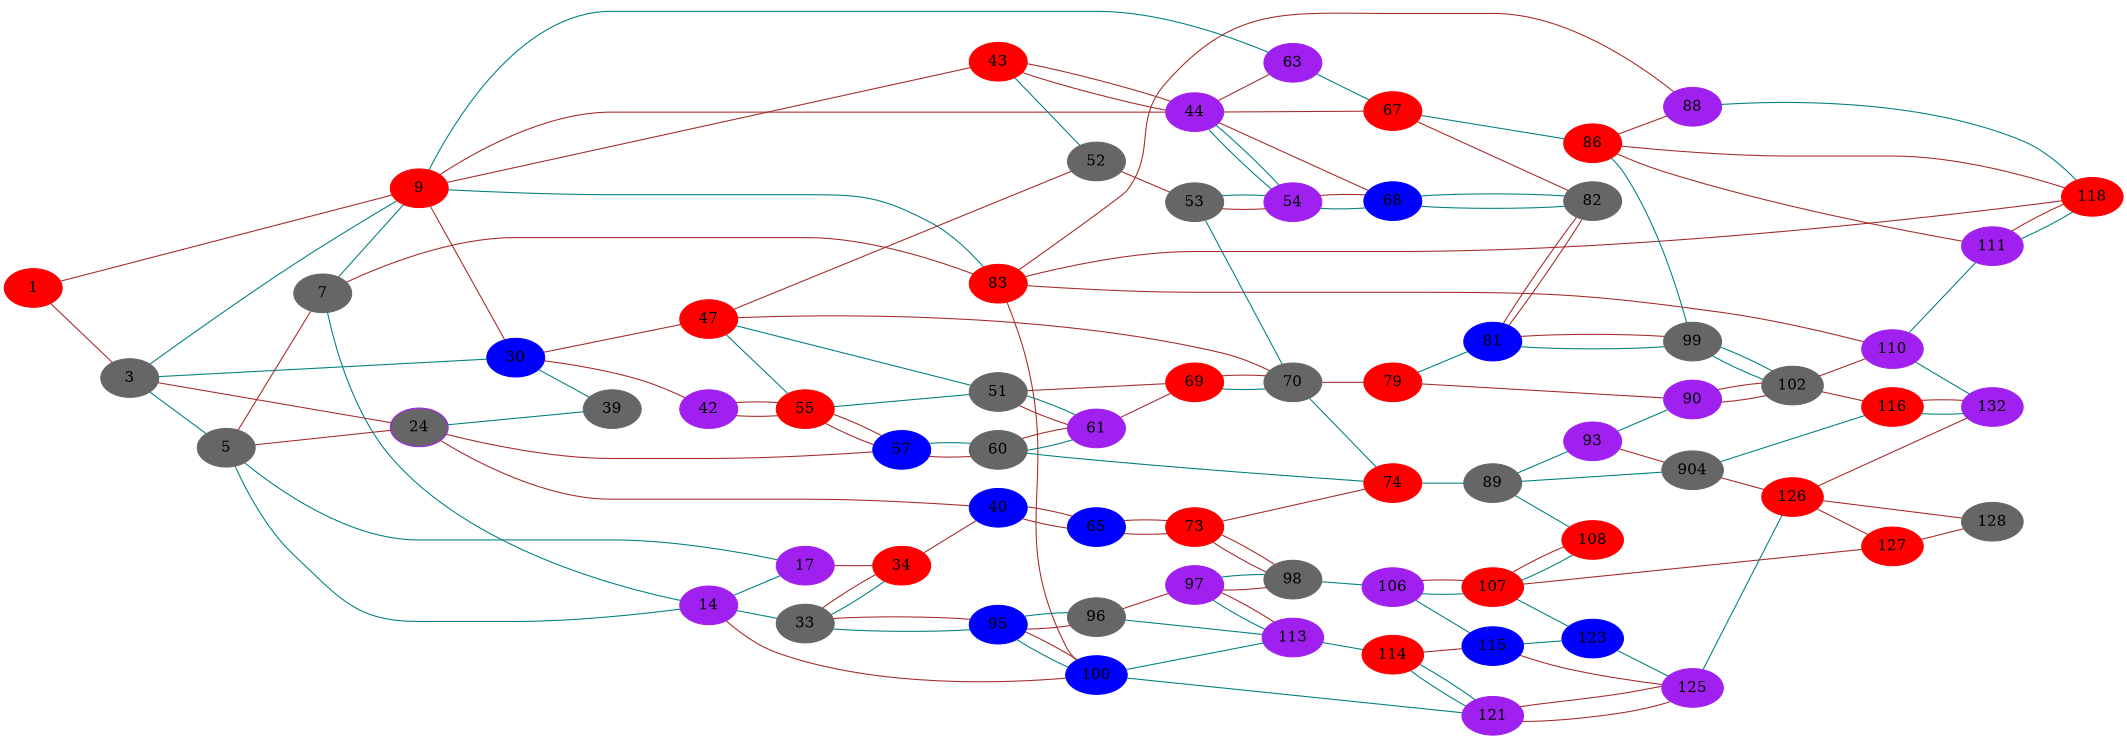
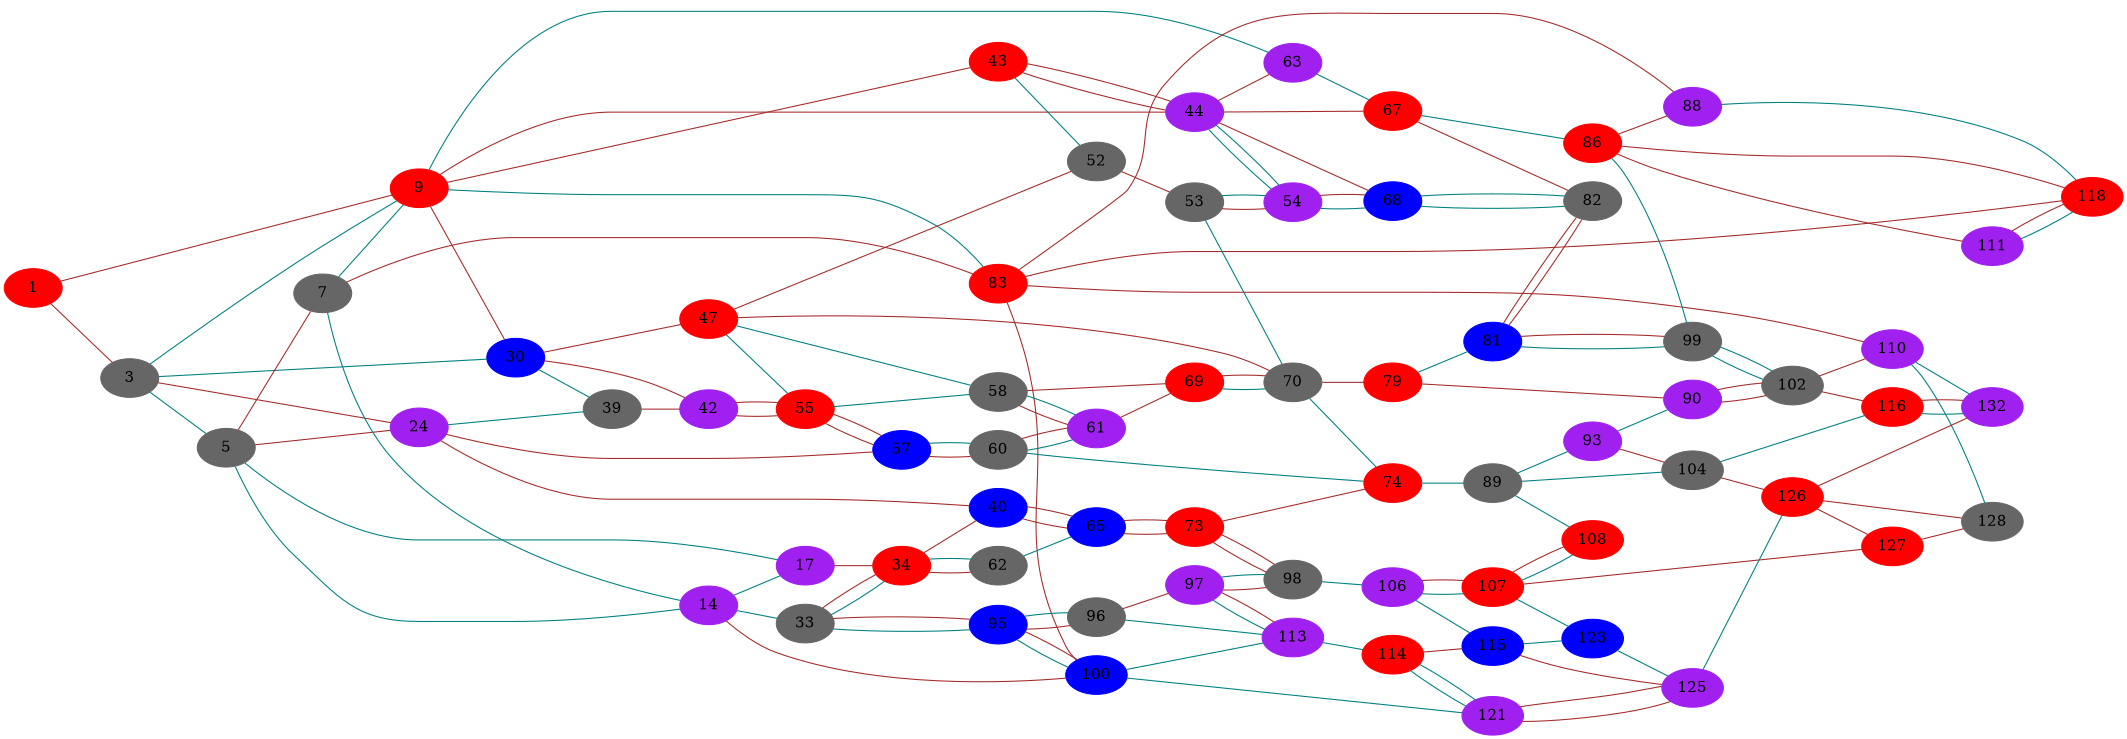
  graph {
    rankdir=LR
    node [color=red style=filled]
    edge [color=brown]
    1 [super="+2"]
    3 [color=gray40 super="+4+20"]
    9 [super="+10+21"]
    5 [color=gray40 super="+6+19"]
-   24 [color=purple super="+26" fillcolor=gray40]
+   24 [color=purple super="+26"]
    30 [color=blue super="+31"]
    83 [super="+84"]
    43
    44 [color=purple super="+45"]
    63 [color=purple]
    7 [color=gray40 super="+13"]
    14 [color=purple super="+15+16"]
    17 [color=purple super="+27+18"]
    39 [color=gray40]
    40 [color=blue]
    57 [color=blue]
    42 [color=purple]
    47 [super="+48"]
    33 [color=gray40]
    100 [color=blue super="+120"]
    34 [super="+35"]
    88 [color=purple]
    110 [color=purple super="+130"]
    118 [super="+119"]
    n25 [color=gray40 label=52 super="+51"]
    54 [color=purple]
    67 [super="+85"]
    68 [color=blue]
    95 [color=blue]
    113 [color=purple super="+117"]
    121 [color=purple]
+   62 [color=gray40]
    65 [color=blue]
    60 [color=gray40]
    55 [super="+56"]
-   58 [color=gray40 super="+59" label=51]
+   58 [color=gray40 super="+59"]
    70 [color=gray40 super="+71+78"]
    96 [color=gray40]
    73
    53 [color=gray40]
    82 [color=gray40]
    86 [super="+87"]
    61 [color=purple]
    69
    74 [super="+75"]
    79 [super="+80"]
    89 [color=gray40 super="+90+92"]
    98 [color=gray40 super="+101"]
    99 [color=gray40]
    111 [color=purple]
    81 [color=blue]
    n52 [color=purple label=90]
    106 [color=purple]
    93 [color=purple]
-   104 [color=gray40 super="+105" label=904]
+   104 [color=gray40 super="+105"]
    108
    102 [color=gray40 super="+109"]
    132 [color=purple]
    116
    126 [super="+129"]
    97 [color=purple]
    114
    107 [super="+124"]
    115 [color=blue super="+122"]
    125 [color=purple super="+135"]
    127 [super="+134"]
    128 [color=gray40]
    123 [color=blue]
    1 -- 3
    1 -- 9
    3 -- 9 [color=teal]
    3 -- 5 [color=teal]
    3 -- 24 [weight=2]
    3 -- 30 [color=teal]
    9 -- 30
    9 -- 83 [color=teal]
    9 -- 43
    9 -- 44
    9 -- 63 [color=teal]
    5 -- 24
    5 -- 7
    5 -- 14 [color=teal]
    5 -- 17 [color=teal]
    24 -- 39 [color=teal]
    24 -- 40
    24 -- 57
    30 -- 39 [color=teal]
    30 -- 42
    30 -- 47
    83 -- 100
    83 -- 88
    83 -- 110
    83 -- 118
    43 -- 44
    43 -- 44
    43 -- n25 [color=teal]
    44 -- 63
    44 -- 54 [color=teal]
    44 -- 54 [color=teal]
    44 -- 67
    44 -- 68
    63 -- 67 [color=teal]
    7 -- 9 [color=teal]
    7 -- 83
    7 -- 14 [color=teal]
    14 -- 17 [color=teal weight=2]
    14 -- 33 [color=teal]
    14 -- 100
    17 -- 34 [weight=2]
+   39 -- 42
    40 -- 65
    40 -- 65
    57 -- 60
    57 -- 60 [color=teal]
    42 -- 55
    42 -- 55
    47 -- n25
    47 -- 55 [color=teal]
    47 -- 58 [color=teal]
    47 -- 70
    33 -- 34 [color=teal]
    33 -- 34
    33 -- 95 [color=teal]
    33 -- 95
    100 -- 113 [color=teal]
    100 -- 121 [color=teal]
    34 -- 40
+   34 -- 62 [weight=2]
+   34 -- 62 [color=teal]
    88 -- 118 [color=teal]
-   110 -- 111 [color=teal]
+   110 -- 128 [color=teal]
    110 -- 132 [color=teal]
    n25 -- 53
    54 -- 68 [color=teal]
    54 -- 68
    67 -- 82
    67 -- 86 [color=teal]
    68 -- 82 [color=teal]
    68 -- 82 [color=teal]
    95 -- 100 [color=teal]
    95 -- 100
    95 -- 96
    95 -- 96 [color=teal]
    113 -- 114 [color=teal]
    121 -- 125
    121 -- 125
+   62 -- 65 [color=teal]
    65 -- 73
    65 -- 73
    60 -- 61 [color=teal]
    60 -- 61
    60 -- 74 [color=teal]
    55 -- 57
    55 -- 57
    55 -- 58 [color=teal]
    58 -- 61
    58 -- 61 [color=teal]
    58 -- 69
    70 -- 74 [color=teal]
    70 -- 79 [weight=2]
    96 -- 113 [color=teal]
    96 -- 97
    73 -- 74
    73 -- 98
    73 -- 98
    53 -- 54
    53 -- 54 [color=teal]
    53 -- 70 [color=teal]
    86 -- 88
    86 -- 118
    86 -- 99 [color=teal]
    86 -- 111
    61 -- 69
    69 -- 70 [color=teal]
    69 -- 70
    74 -- 89 [color=teal weight=3]
    79 -- 81 [color=teal]
    79 -- n52
    89 -- 93 [color=teal]
    89 -- 104 [color=teal]
    89 -- 108 [color=teal]
    98 -- 106 [color=teal]
    99 -- 102 [color=teal]
    99 -- 102 [color=teal]
    111 -- 118 [color=teal]
    111 -- 118
    81 -- 82
    81 -- 82
    81 -- 99 [color=teal]
    81 -- 99
    n52 -- 102
    n52 -- 102
    106 -- 107 [color=teal]
    106 -- 107
    106 -- 115 [color=teal]
    93 -- n52 [color=teal]
    93 -- 104
    104 -- 116 [color=teal]
    104 -- 126
    102 -- 110
    102 -- 116
    116 -- 132 [color=teal]
    116 -- 132
    126 -- 132
    126 -- 127
    126 -- 128
    97 -- 113 [color=teal]
    97 -- 113
    97 -- 98
    97 -- 98 [color=teal]
    114 -- 121 [color=teal]
    114 -- 121 [color=teal]
    114 -- 115
    107 -- 108 [color=teal]
    107 -- 108
    107 -- 127
    107 -- 123 [color=teal]
    115 -- 125
    115 -- 123 [color=teal]
    125 -- 126 [color=teal]
    127 -- 128 [weight=2]
    123 -- 125 [color=teal]
  }
